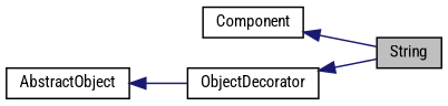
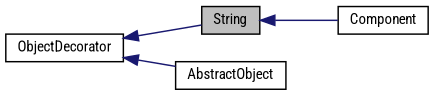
  digraph {
    fontname="Roboto Condensed"
    rankdir=LR
    node [color=black fillcolor=white fontname="Roboto Condensed" fontsize=10 shape=record style=filled]
    edge [color=midnightblue dir=back fontname="Roboto Condensed" fontsize=10 labelfontname=Helvetica labelfontsize=10 style=solid]
    n1 [fillcolor=grey75 fontcolor=black height=0.2 label=String width=0.4]
    n2 [height=0.2 label=Component width=0.4]
    n3 [height=0.2 label=ObjectDecorator width=0.4]
    n4 [height=0.2 label=AbstractObject width=0.4]
-   n2 -> n1
+   n1 -> n2
    n3 -> n1
-   n4 -> n3
+   n3 -> n4
  }
